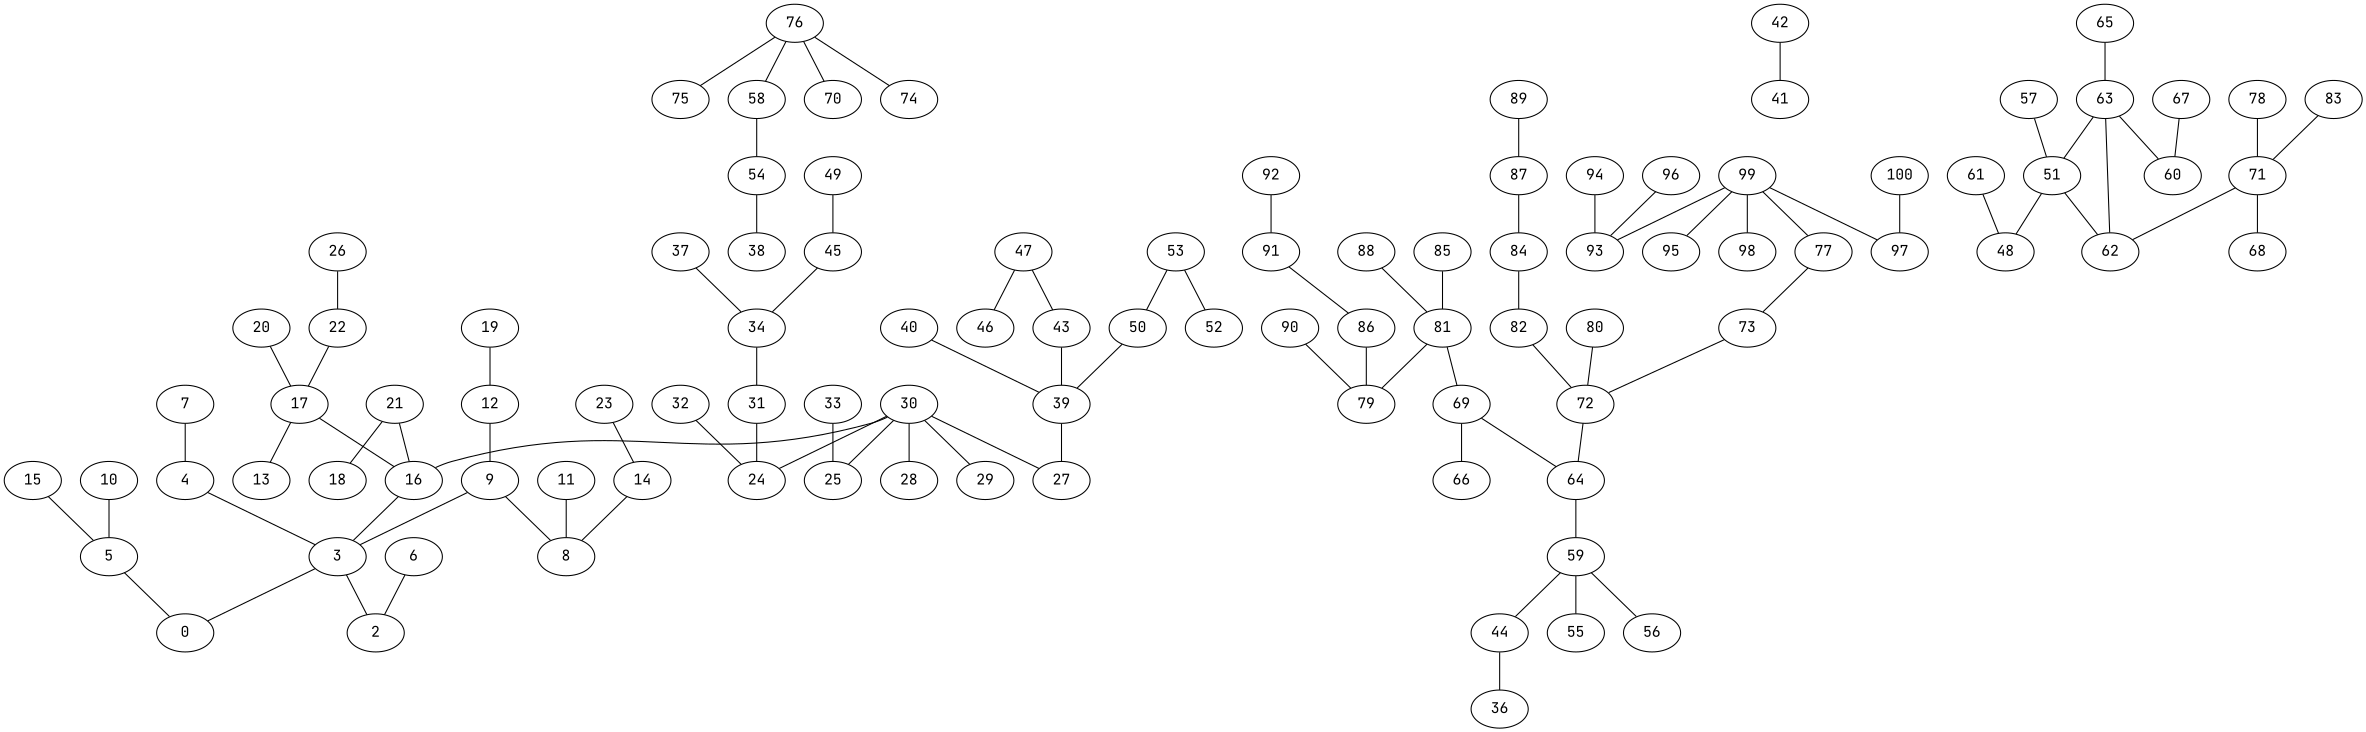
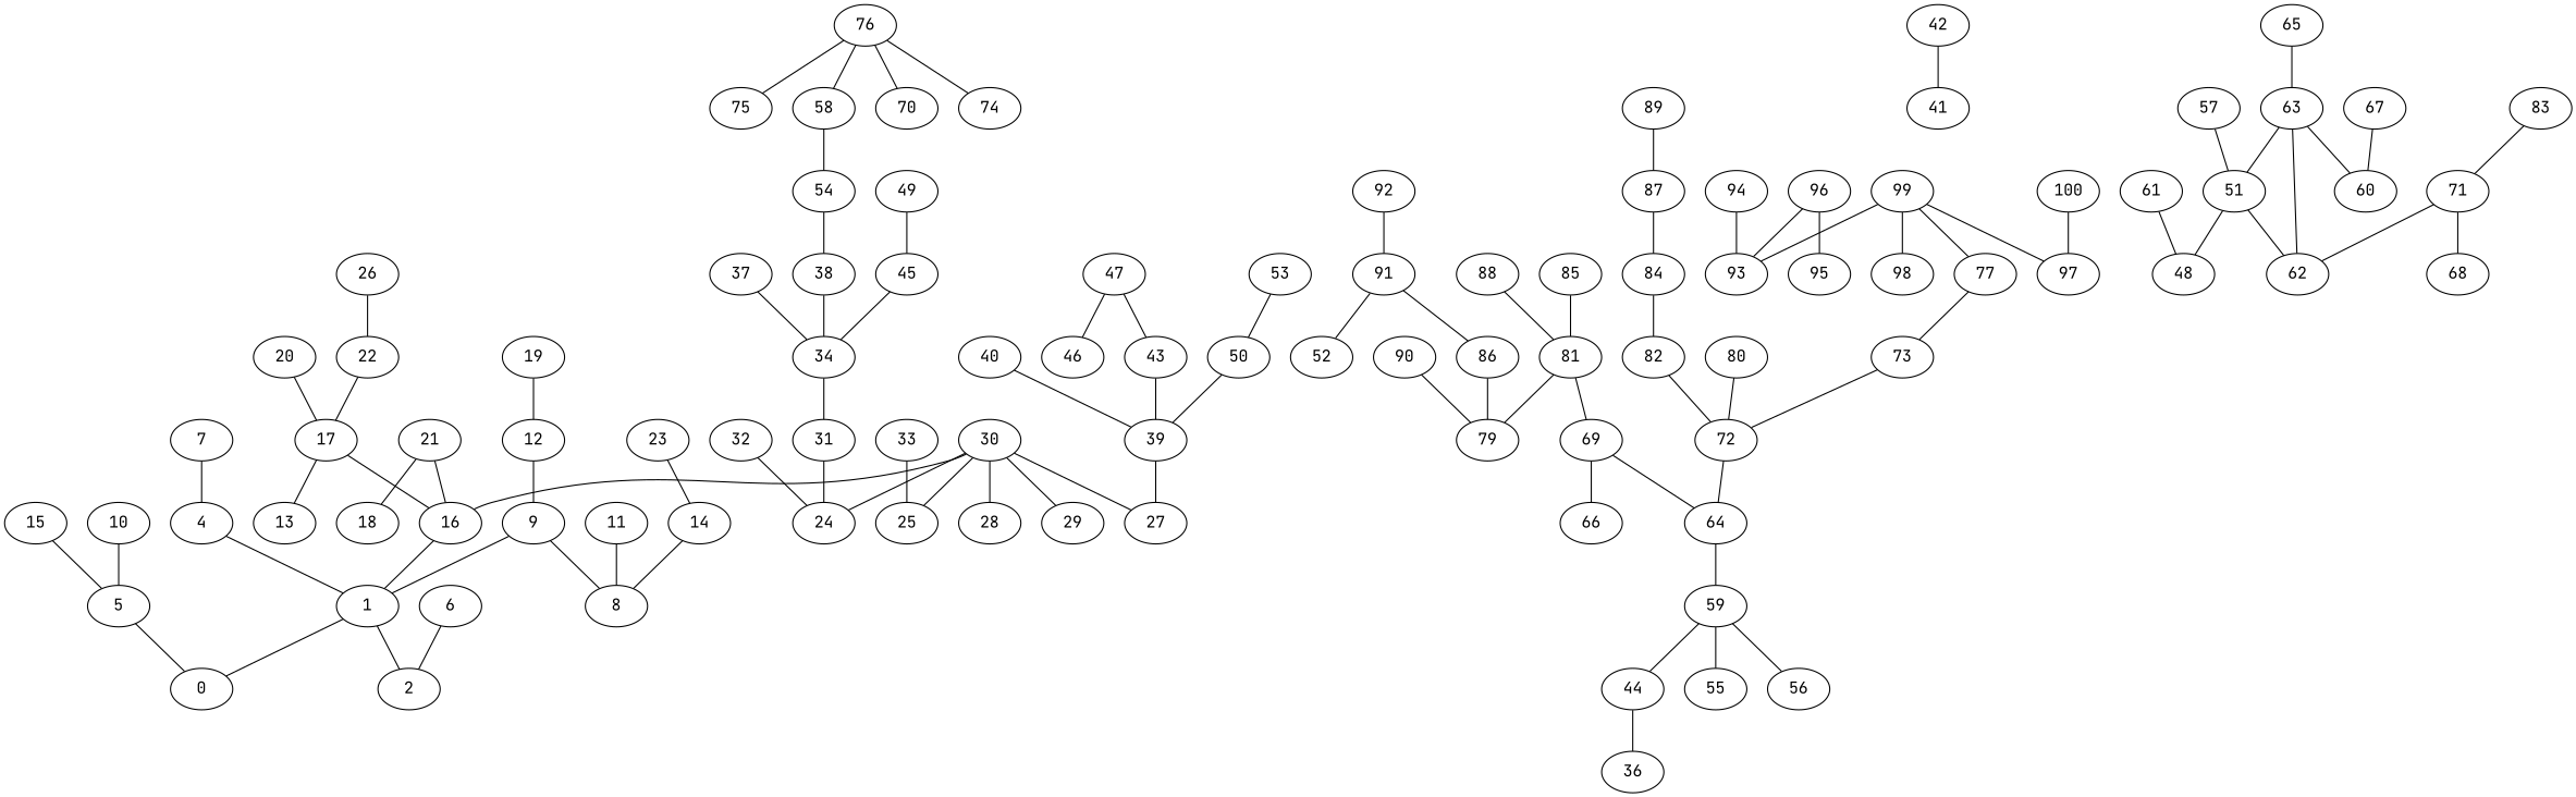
  graph {
    fontname="JetBrains Mono"
    node [fontname="JetBrains Mono"]
    edge [fontname="JetBrains Mono"]
    n1 [label=0]
-   3
+   3 [label=1]
    2
    4
    9
    8
    16
    5
    6
    7
    12
    17
    13
    21
    18
    30
    24
    25
    27
    28
    29
    10
    15
    11
    14
    19
    20
    22
    23
    26
    31
    32
    33
    39
    34
    42
    41
    40
    43
    50
    37
    38
    45
    44
    36
    47
    46
    51
    48
    62
    53
    52
    54
    49
    59
    55
    56
    57
    63
    60
    58
    64
    61
    65
    76
    70
    74
    75
    69
    66
    72
    67
    71
    68
    81
    79
    73
    80
    82
-   78
    83
    85
    88
    77
    84
    86
    90
    99
    93
    95
    97
    98
    87
    91
    89
    92
    94
    96
    100
    3 -- n1
    3 -- 2
    4 -- 3
    9 -- 3
    9 -- 8
    16 -- 3
    5 -- n1
    6 -- 2
    7 -- 4
    12 -- 9
    17 -- 16
    17 -- 13
    21 -- 16
    21 -- 18
    30 -- 16
    30 -- 24
    30 -- 25
    30 -- 27
    30 -- 28
    30 -- 29
    10 -- 5
    15 -- 5
    11 -- 8
    14 -- 8
    19 -- 12
    20 -- 17
    22 -- 17
    23 -- 14
    26 -- 22
    31 -- 24
    32 -- 24
    33 -- 25
    39 -- 27
    34 -- 31
    42 -- 41
    40 -- 39
    43 -- 39
    50 -- 39
    37 -- 34
+   38 -- 34
    45 -- 34
    44 -- 36
    47 -- 43
    47 -- 46
    51 -- 48
    51 -- 62
    53 -- 50
-   53 -- 52
+   91 -- 52
    54 -- 38
    49 -- 45
    59 -- 44
    59 -- 55
    59 -- 56
    57 -- 51
    63 -- 51
    63 -- 62
    63 -- 60
    58 -- 54
    64 -- 59
    61 -- 48
    65 -- 63
    76 -- 58
    76 -- 70
    76 -- 74
    76 -- 75
    69 -- 64
    69 -- 66
    72 -- 64
    67 -- 60
    71 -- 62
    71 -- 68
    81 -- 69
    81 -- 79
    73 -- 72
    80 -- 72
    82 -- 72
-   78 -- 71
    83 -- 71
    85 -- 81
    88 -- 81
    77 -- 73
    84 -- 82
    86 -- 79
    90 -- 79
    99 -- 77
    99 -- 93
-   99 -- 95
+   96 -- 95
    99 -- 97
    99 -- 98
    87 -- 84
    91 -- 86
    89 -- 87
    92 -- 91
    94 -- 93
    96 -- 93
    100 -- 97
  }
